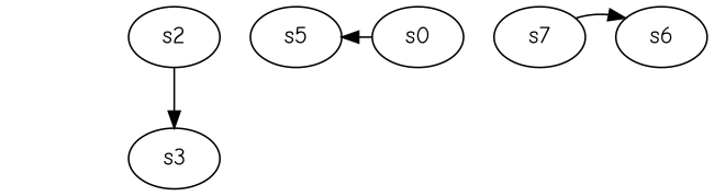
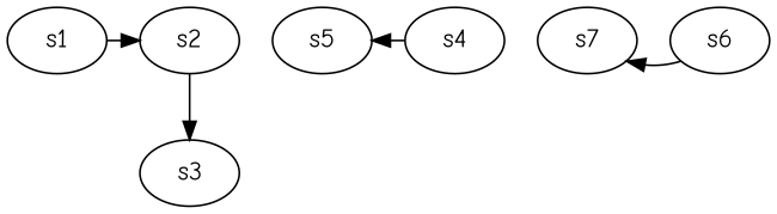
  digraph {
    fontname="Comic Neue"
    node [fontname="Comic Neue" player=1]
    edge [fontname="Comic Neue"]
+   s1
    s2 [player=0]
    s3
    s5
-   s4 [player=0 label=s0]
+   s4 [player=0]
    s7
    s6 [player=0]
+   s1 -> s2 [constraint="time % 5 == 3"]
    s2 -> s3
    s4 -> s5 [constraint="time == 0"]
-   s7 -> s6 [constraint="time == 1 || time == 11 || time == 14"]
+   s6 -> s7 [constraint="time == 1 || time == 11 || time == 14"]
  }
